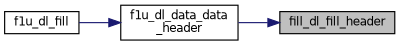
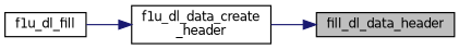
  digraph {
    rankdir=RL
    node [color=black fillcolor=white fontname=Helvetica fontsize=10 shape=record style=filled]
    edge [color=midnightblue dir=back fontname=Helvetica fontsize=10 labelfontname=Helvetica labelfontsize=10 style=solid]
-   n1 [fillcolor=grey75 fontcolor=black height=0.2 label=fill_dl_fill_header width=0.4]
-   n2 [height=0.2 label="f1u_dl_data_data\l_header" width=0.4]
+   n1 [fillcolor=grey75 fontcolor=black height=0.2 label=fill_dl_data_header width=0.4]
+   n2 [height=0.2 label="f1u_dl_data_create\l_header" width=0.4]
    n3 [height=0.2 label=f1u_dl_fill width=0.4]
    n1 -> n2
    n2 -> n3
  }
